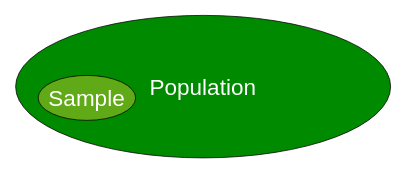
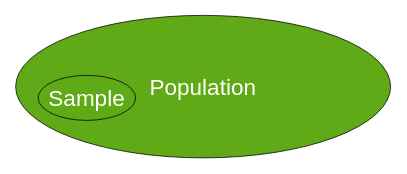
  <mxCell id="0" />
  <mxCell id="1" parent="0" />
- <mxCell id="2" value="Population" style="ellipse;whiteSpace=wrap;html=1;strokeColor=#000000;fontSize=30;fillColor=#008a00;fontColor=#ffffff;" vertex="1" parent="1"><mxGeometry x="20" y="20" width="500" height="190" as="geometry" /></mxCell>
+ <mxCell id="2" value="Population" style="ellipse;whiteSpace=wrap;html=1;strokeColor=#000000;fontSize=30;fillColor=#60a917;fontColor=#ffffff;" vertex="1" parent="1"><mxGeometry x="20" y="20" width="500" height="190" as="geometry" /></mxCell>
  <mxCell id="3" value="Sample" style="ellipse;whiteSpace=wrap;html=1;fontSize=30;strokeColor=#000000;fillColor=#60a917;fontColor=#ffffff;" vertex="1" parent="1"><mxGeometry x="50" y="100" width="130" height="60" as="geometry" /></mxCell>
